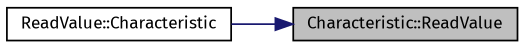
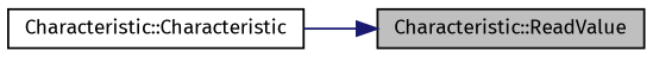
  digraph {
    rankdir=RL
    fontname="Fira Sans"
    node [color=black fontname="Fira Sans" fontsize=10 shape=record style=filled]
    n1 [fillcolor=grey75 fontcolor=black height=0.2 label="Characteristic::ReadValue" width=0.4]
-   n2 [fillcolor=white height=0.2 label="ReadValue::Characteristic" width=0.4]
+   n2 [fillcolor=white height=0.2 label="Characteristic::Characteristic" width=0.4]
    n1 -> n2 [color=midnightblue dir=back fontname="Fira Sans" fontsize=10 labelfontname=Helvetica labelfontsize=10 style=solid]
  }
